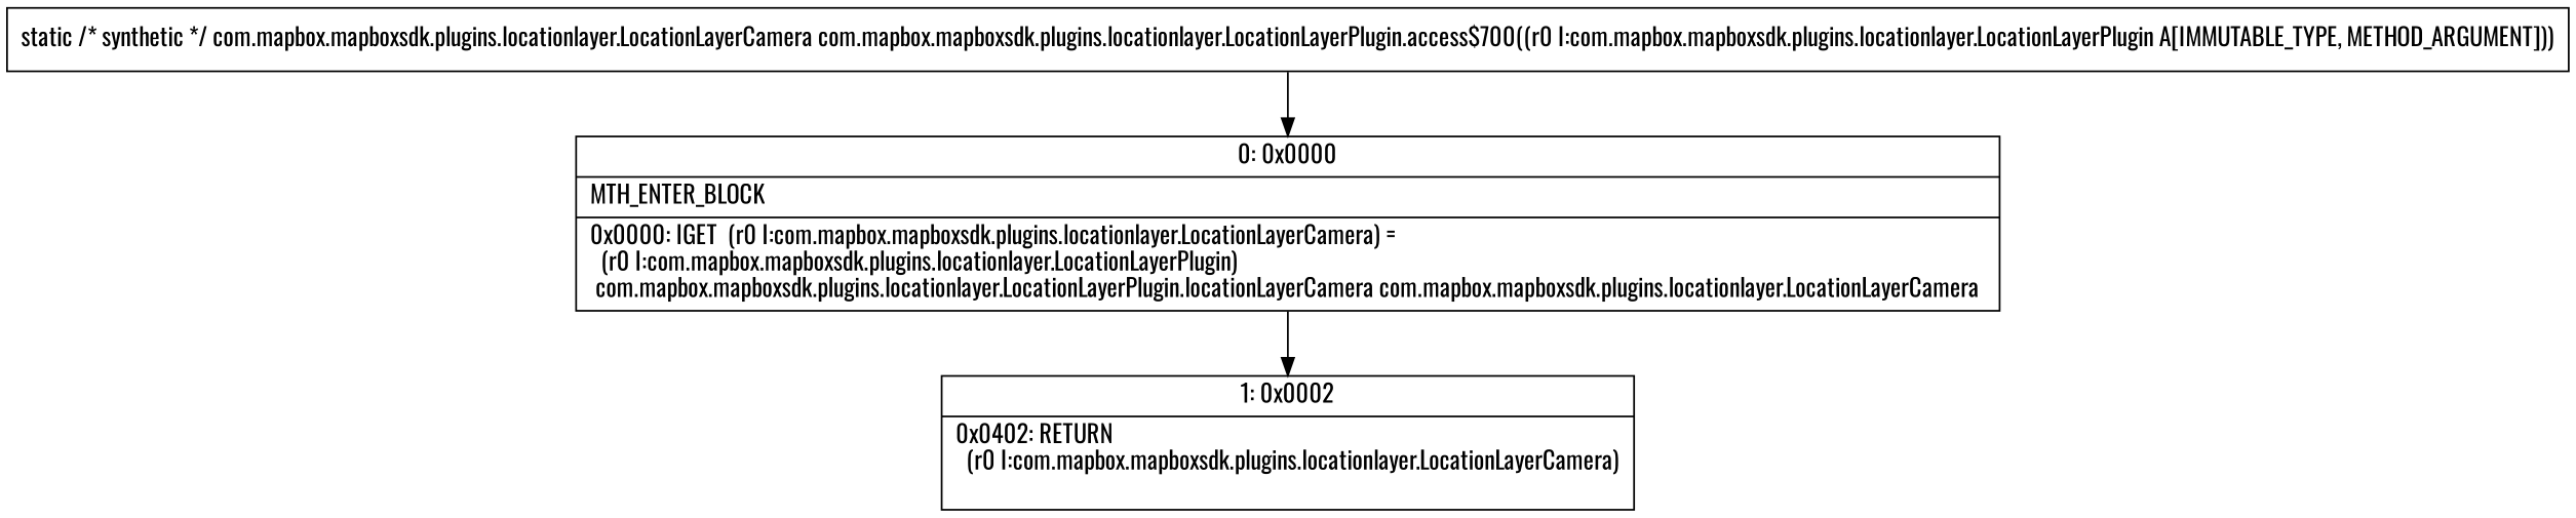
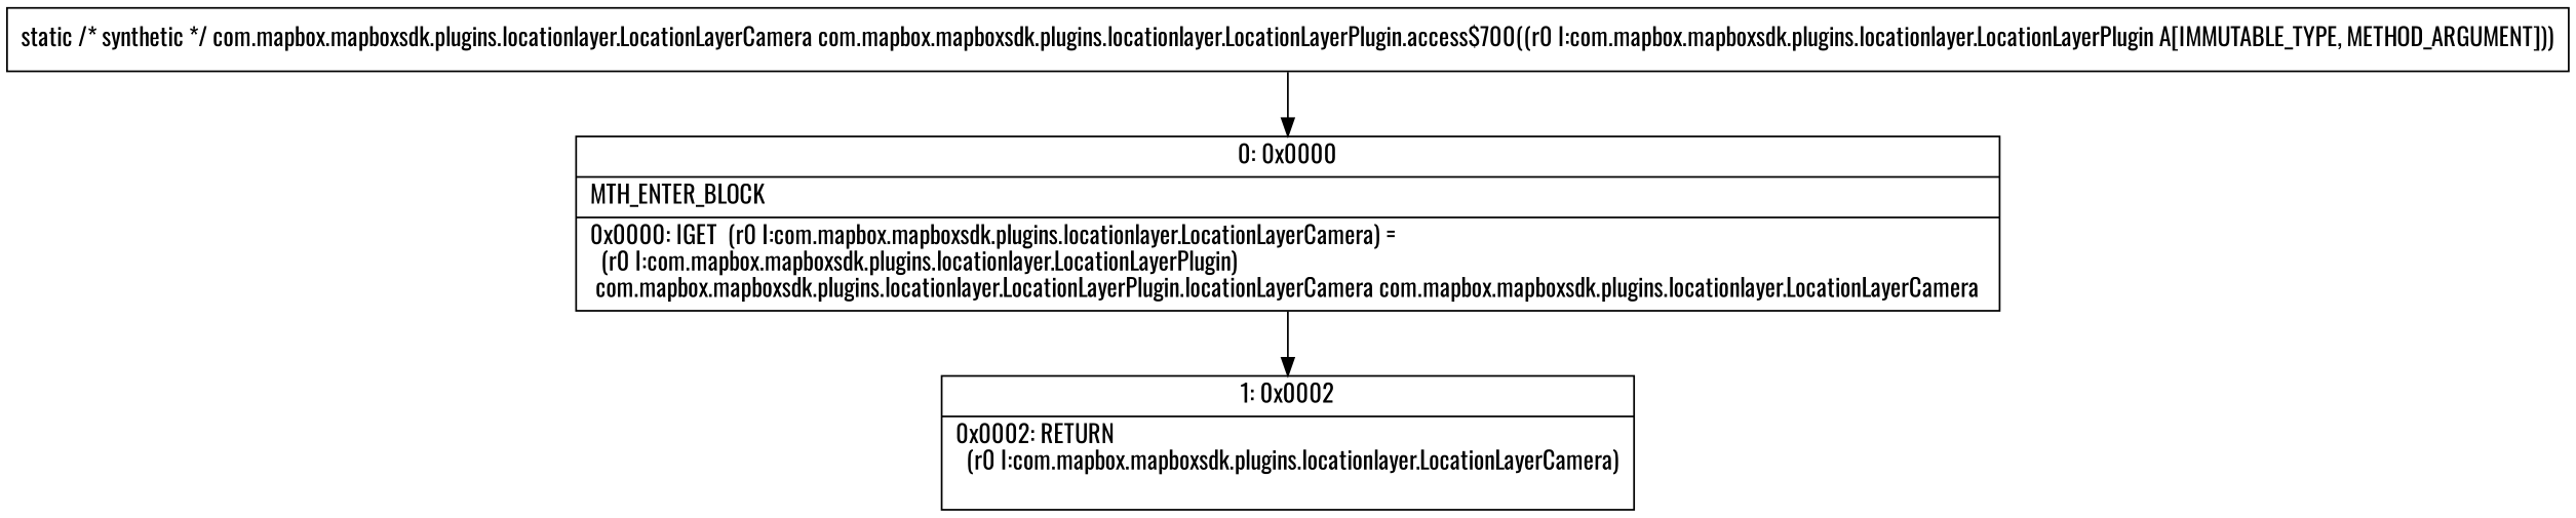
  digraph {
    fontname=Oswald
    node [shape=record fontname=Oswald]
    edge [fontname=Oswald]
    n1 [label="{0\:\ 0x0000|MTH_ENTER_BLOCK\l|0x0000: IGET  (r0 I:com.mapbox.mapboxsdk.plugins.locationlayer.LocationLayerCamera) = \l  (r0 I:com.mapbox.mapboxsdk.plugins.locationlayer.LocationLayerPlugin)\l com.mapbox.mapboxsdk.plugins.locationlayer.LocationLayerPlugin.locationLayerCamera com.mapbox.mapboxsdk.plugins.locationlayer.LocationLayerCamera \l}"]
-   n2 [label="{1\:\ 0x0002|0x0402: RETURN  \l  (r0 I:com.mapbox.mapboxsdk.plugins.locationlayer.LocationLayerCamera)\l \l}"]
+   n2 [label="{1\:\ 0x0002|0x0002: RETURN  \l  (r0 I:com.mapbox.mapboxsdk.plugins.locationlayer.LocationLayerCamera)\l \l}"]
    n3 [label="{static \/* synthetic *\/ com.mapbox.mapboxsdk.plugins.locationlayer.LocationLayerCamera com.mapbox.mapboxsdk.plugins.locationlayer.LocationLayerPlugin.access$700((r0 I:com.mapbox.mapboxsdk.plugins.locationlayer.LocationLayerPlugin A[IMMUTABLE_TYPE, METHOD_ARGUMENT])) }"]
    n1 -> n2
    n3 -> n1
  }
